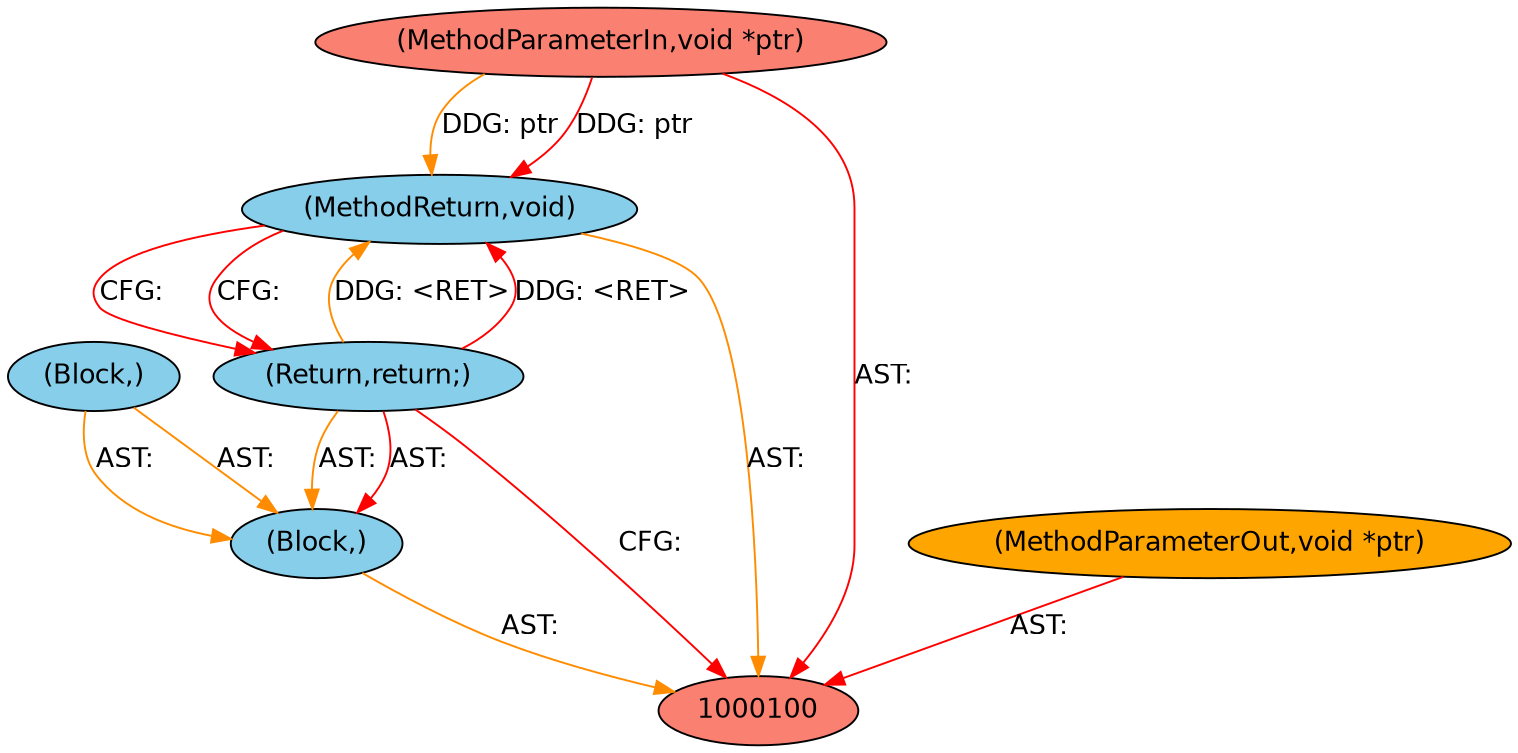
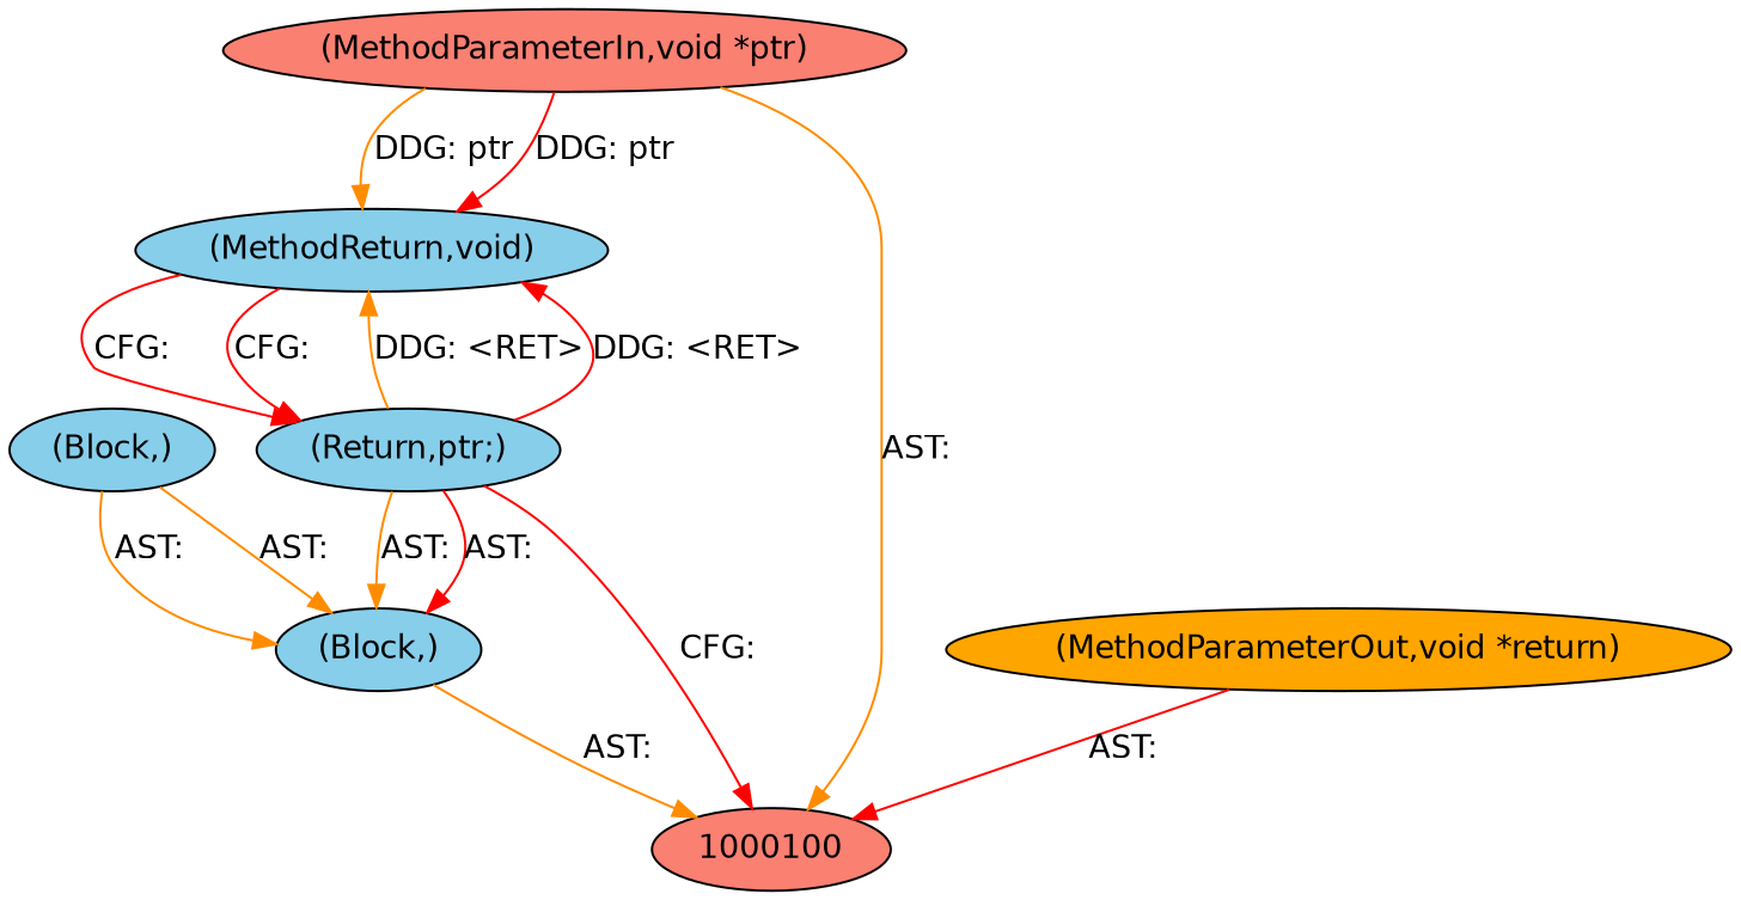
  digraph {
    fontname="DejaVu Sans"
    node [fillcolor=skyblue fontname="DejaVu Sans" style=filled]
    edge [color=red fontname="DejaVu Sans"]
    n1 [label="(MethodReturn,void)"]
-   n2 [label="(Return,return;)"]
+   n2 [label="(Return,ptr;)"]
    1000100 [fillcolor=salmon]
    n4 [label="(Block,)"]
    n5 [fillcolor=salmon label="(MethodParameterIn,void *ptr)"]
-   n6 [fillcolor=orange label="(MethodParameterOut,void *ptr)"]
+   n6 [fillcolor=orange label="(MethodParameterOut,void *return)"]
    n7 [label="(Block,)"]
    n1 -> n2 [label="CFG: "]
    n1 -> n2 [label="CFG: "]
-   n1 -> 1000100 [color=darkorange label="AST: "]
    n2 -> n1 [color=darkorange label="DDG: <RET>"]
    n2 -> n1 [label="DDG: <RET>"]
    n2 -> 1000100 [label="CFG: "]
    n2 -> n4 [color=darkorange label="AST: "]
    n2 -> n4 [label="AST: "]
    n4 -> 1000100 [color=darkorange label="AST: "]
    n5 -> n1 [color=darkorange label="DDG: ptr"]
    n5 -> n1 [label="DDG: ptr"]
-   n5 -> 1000100 [label="AST: "]
+   n5 -> 1000100 [color=darkorange label="AST: "]
    n6 -> 1000100 [label="AST: "]
    n7 -> n4 [color=darkorange label="AST: "]
    n7 -> n4 [color=darkorange label="AST: "]
  }
